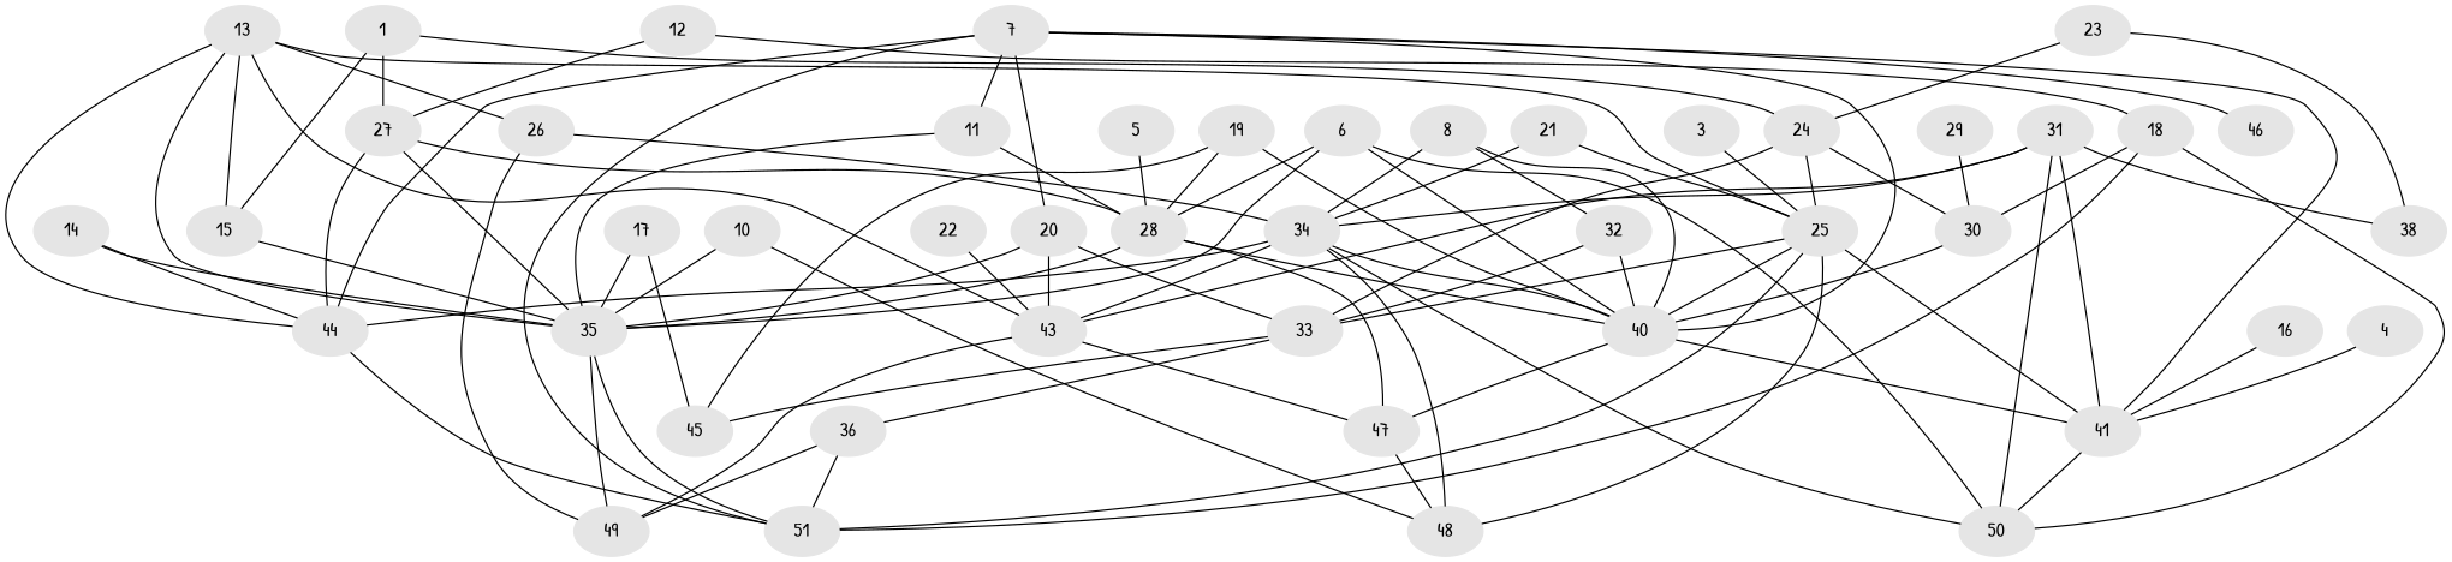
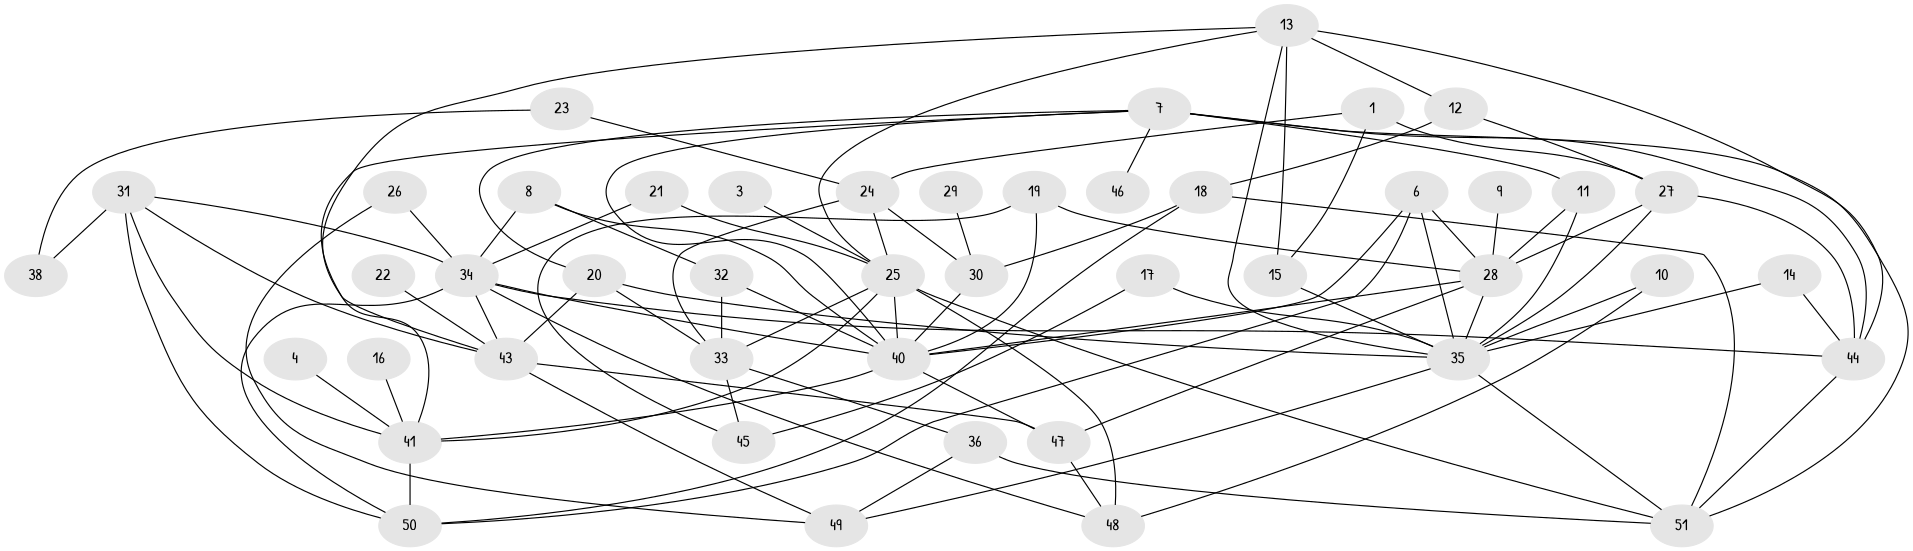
  graph {
    fontname="Patrick Hand"
    node [color=gray90 fontname="Patrick Hand" style=filled]
    edge [fontname="Patrick Hand" weight=1.0]
    1
    15
    24
    27
    35
    25
    33
    30
    28
    44
    3
    41
    40
    51
    48
    4
    50
-   5
+   5 [label=9]
    47
    6
    49
    7
    11
    20
    46
    43
    8
    32
    34
    10
    12
    18
    13
    26
    14
    45
    36
    16
    17
    19
    21
    22
    23
    38
    29
    31
    1 -- 15
    1 -- 24
    1 -- 27
    15 -- 35 [weight=2.0]
    24 -- 25
    24 -- 33 [weight=2.0]
    24 -- 30
    27 -- 35 [weight=2.0]
    27 -- 28
    27 -- 44
    35 -- 51
    35 -- 49
    25 -- 33
    25 -- 41
    25 -- 40
    25 -- 51
    25 -- 48
    33 -- 45
    33 -- 36
    30 -- 40
    28 -- 35
    28 -- 40 [weight=2.0]
    28 -- 47
    44 -- 51
    3 -- 25
    41 -- 50
    40 -- 41
    40 -- 47
    4 -- 41
    5 -- 28
    47 -- 48
    6 -- 35
    6 -- 28
    6 -- 40
    6 -- 50
    7 -- 44 [weight=2.0]
    7 -- 41
    7 -- 40
    7 -- 51
    7 -- 11
    7 -- 20
    7 -- 46
    11 -- 35
    11 -- 28
    20 -- 35
    20 -- 33
    20 -- 43
    43 -- 47
    43 -- 49
    8 -- 40
    8 -- 32
    8 -- 34
    32 -- 33
    32 -- 40
    34 -- 44
    34 -- 40
    34 -- 48
    34 -- 50
    34 -- 43
    10 -- 35
    10 -- 48
    12 -- 27
    12 -- 18
    18 -- 30
    18 -- 51
    18 -- 50
    13 -- 15
    13 -- 35
    13 -- 25
    13 -- 44
    13 -- 43
-   13 -- 26
+   13 -- 12
    26 -- 49
    26 -- 34
    14 -- 35
    14 -- 44
    36 -- 51
    36 -- 49
    16 -- 41
    17 -- 35
    17 -- 45 [weight=2.0]
    19 -- 28
    19 -- 40
    19 -- 45
    21 -- 25 [weight=2.0]
    21 -- 34
    22 -- 43
    23 -- 24
    23 -- 38
    29 -- 30
    31 -- 41
    31 -- 50
    31 -- 43
    31 -- 34
    31 -- 38
  }
